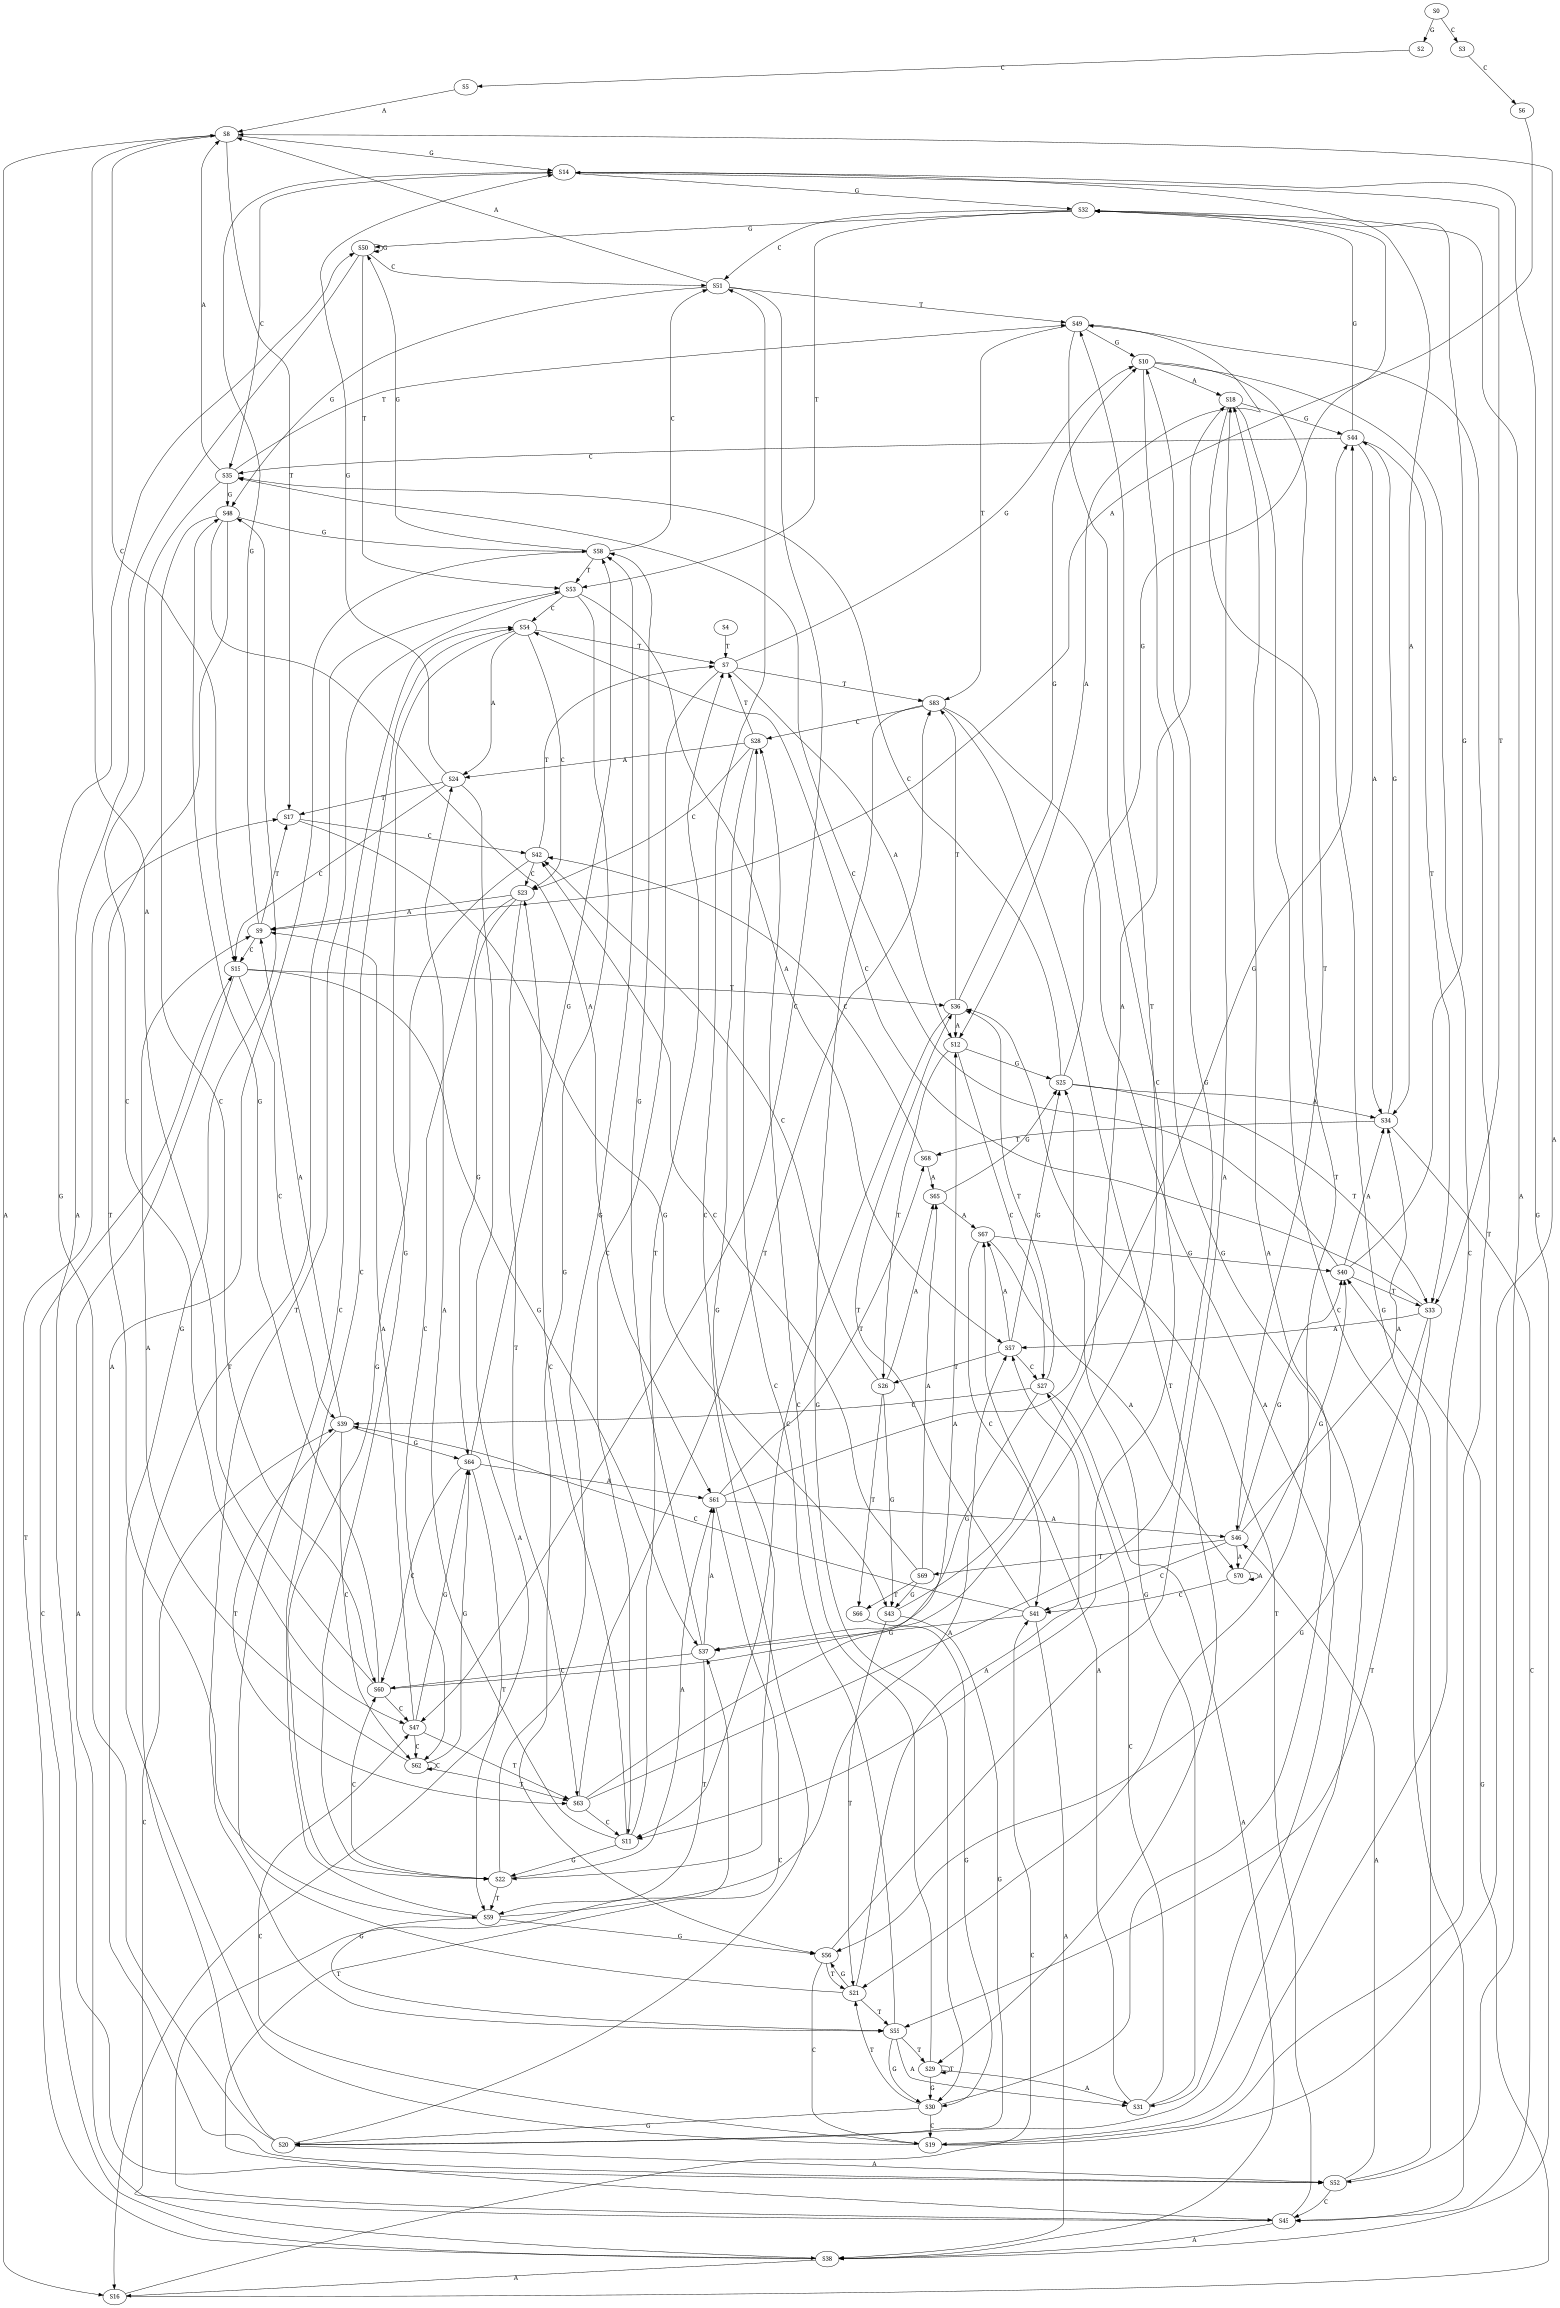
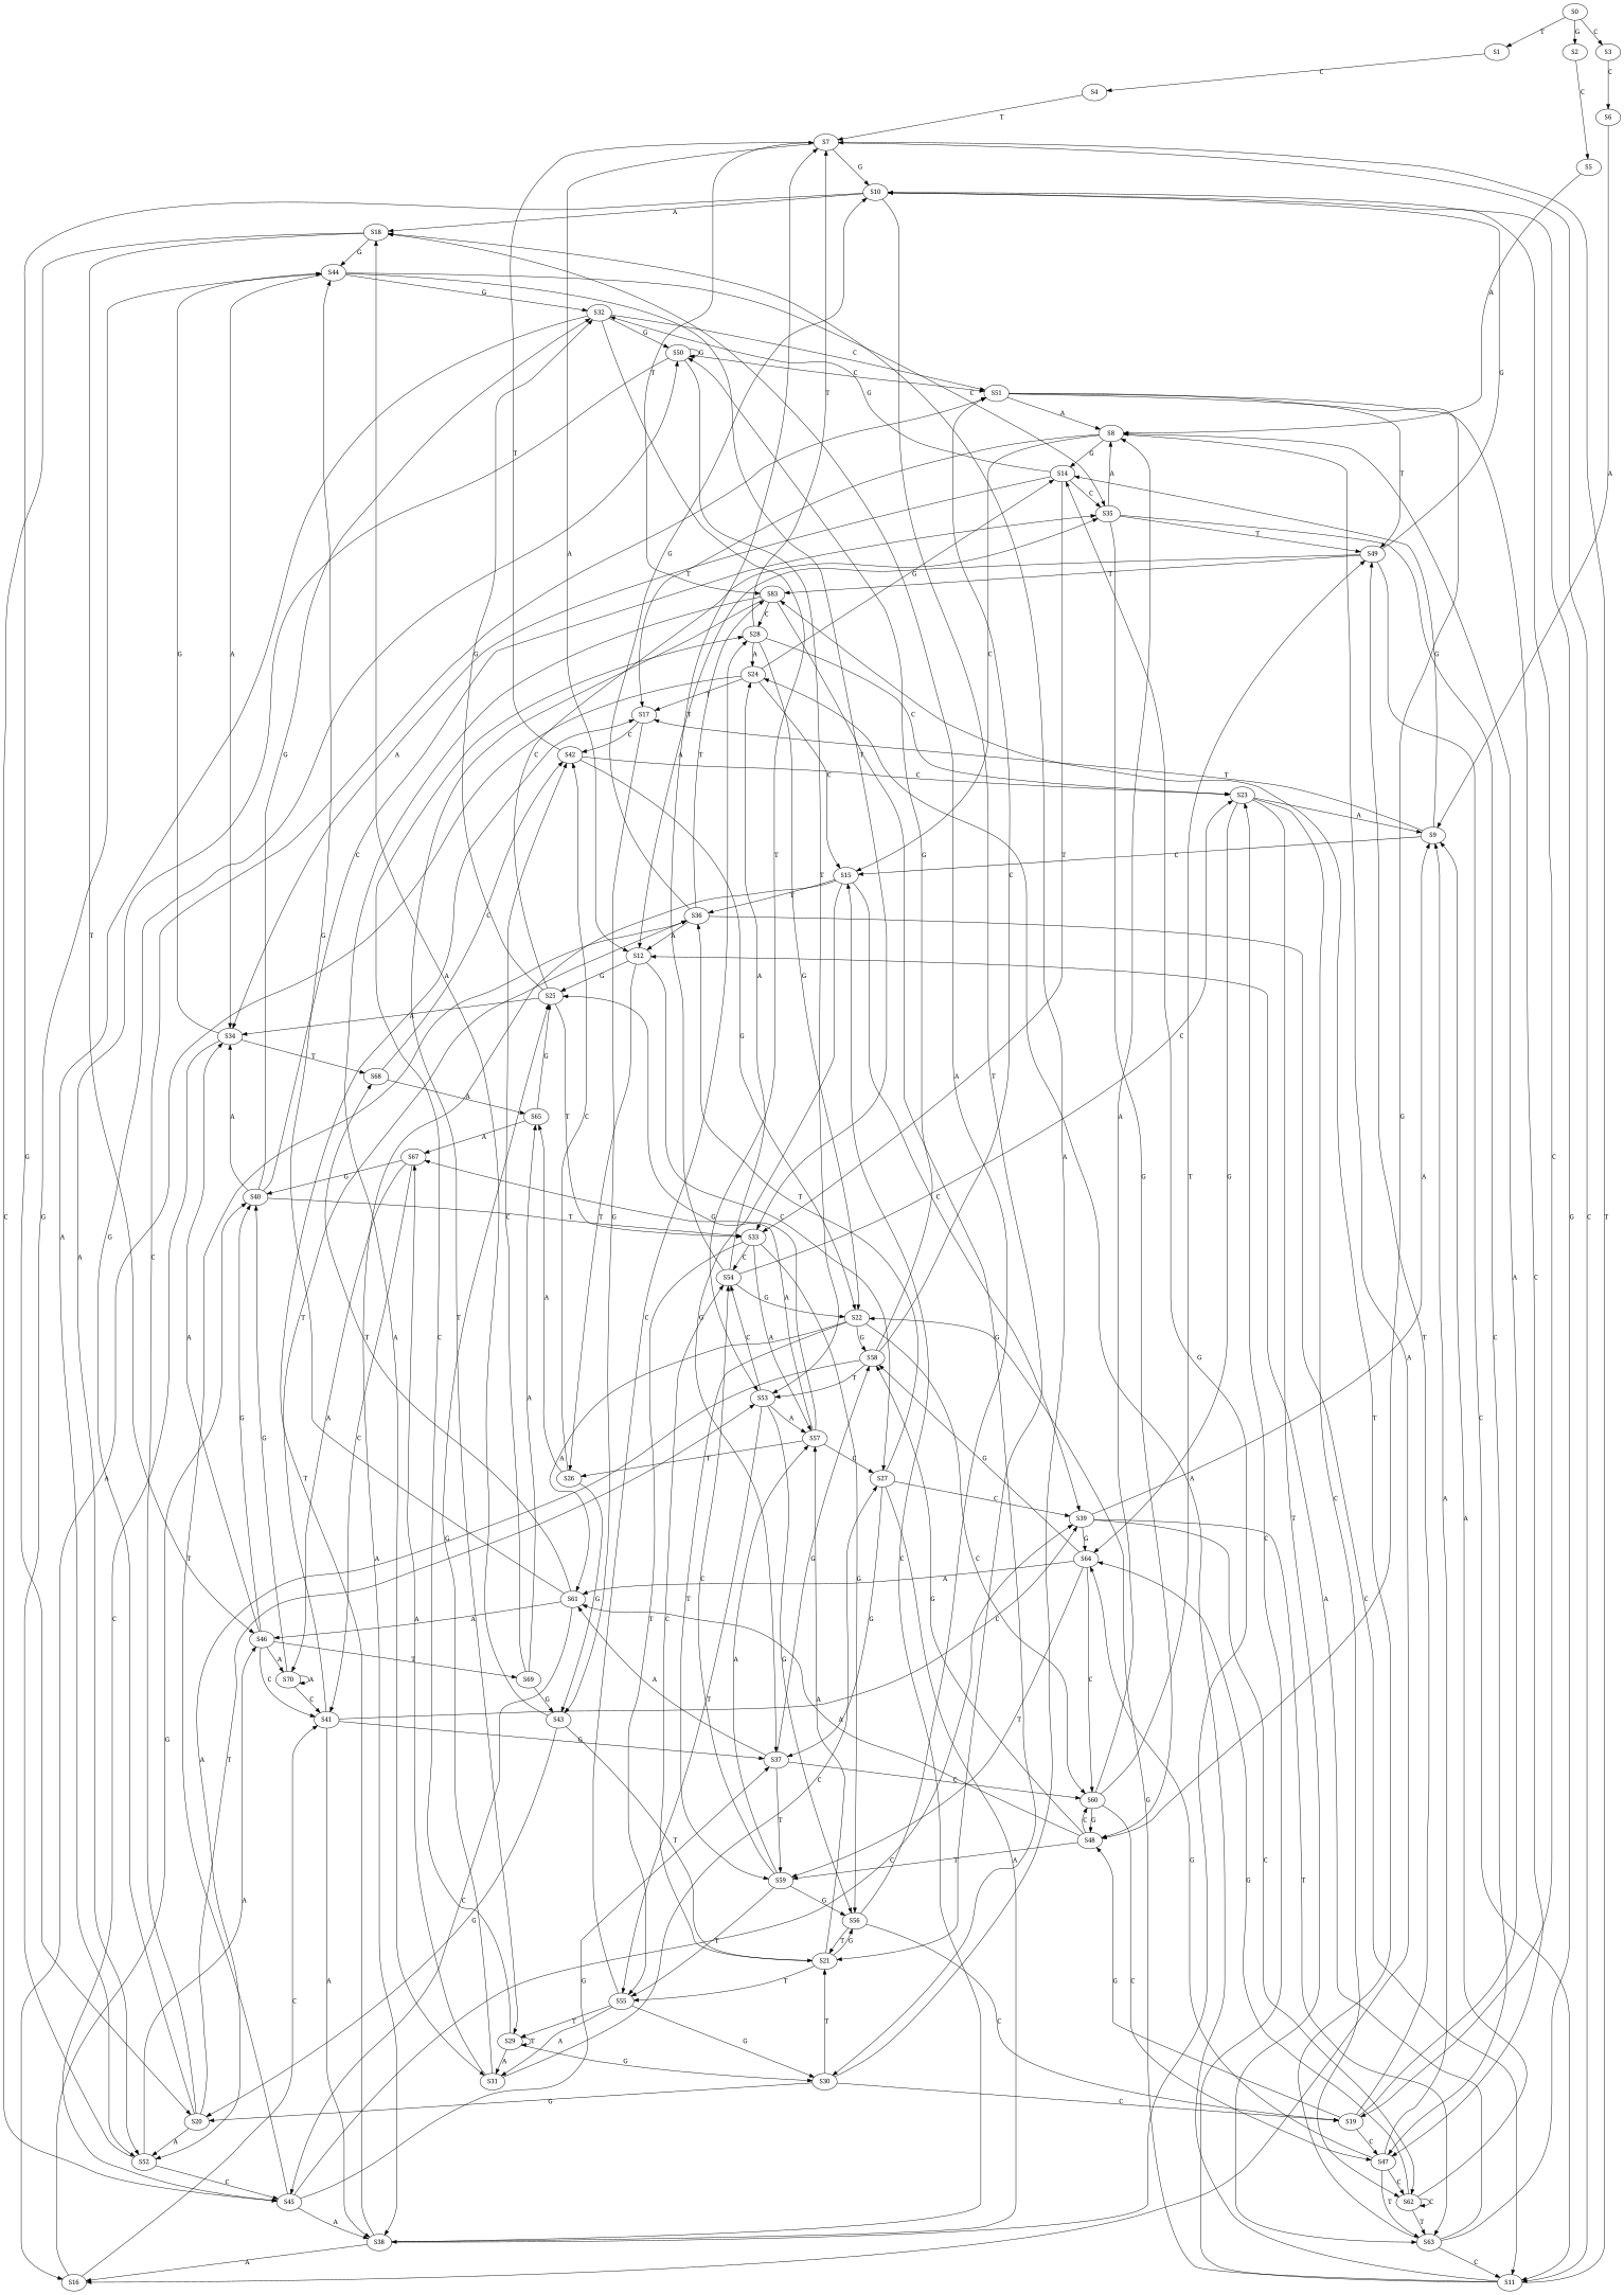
  strict digraph {
    fontname="Noto Serif"
    node [fontname="Noto Serif"]
    edge [fontname="Noto Serif"]
    S0
+   S1
    S2
    S3
    S4
    S5
    S6
    S7
    S8
    S9
    S10
    S11
    S12
    n14 [label=S83]
    S14
    S15
    S16
    S17
    S18
    S19
    S20
    S21
    S22
    S23
    S24
    S25
    S26
    S27
    S28
    S29
    S30
    S31
    S32
    S33
    S34
    S35
    S36
    S37
    S38
    S39
    S40
    S41
    S42
    S43
    S44
    S45
    S46
    S47
    S48
    S49
    S50
    S51
    S52
    S53
    S54
    S55
    S56
    S57
    S58
    S59
    S60
    S61
    S62
    S63
    S64
    S65
-   S66
    S67
    S68
    S69
    S70
+   S0 -> S1 [label=T]
    S0 -> S2 [label=G]
    S0 -> S3 [label=C]
+   S1 -> S4 [label=C]
    S2 -> S5 [label=C]
    S3 -> S6 [label=C]
    S4 -> S7 [label=T]
    S5 -> S8 [label=A]
    S6 -> S9 [label=A]
    S7 -> S10 [label=G]
    S7 -> S11 [label=C]
    S7 -> S12 [label=A]
    S7 -> n14 [label=T]
    S8 -> S14 [label=G]
    S8 -> S15 [label=C]
    S8 -> S16 [label=A]
    S8 -> S17 [label=T]
    S9 -> S14 [label=G]
    S9 -> S15 [label=C]
    S9 -> S17 [label=T]
    S10 -> S18 [label=A]
    S10 -> S19 [label=C]
    S10 -> S20 [label=G]
    S10 -> S21 [label=T]
    S11 -> S7 [label=T]
    S11 -> S22 [label=G]
    S11 -> S23 [label=C]
    S11 -> S24 [label=A]
    S12 -> S25 [label=G]
    S12 -> S26 [label=T]
    S12 -> S27 [label=C]
    n14 -> S28 [label=C]
    n14 -> S29 [label=T]
    n14 -> S30 [label=G]
    n14 -> S31 [label=A]
    S14 -> S32 [label=G]
    S14 -> S33 [label=T]
    S14 -> S34 [label=A]
    S14 -> S35 [label=C]
    S15 -> S36 [label=T]
    S15 -> S37 [label=G]
    S15 -> S38 [label=A]
    S15 -> S39 [label=C]
    S16 -> S40 [label=G]
    S16 -> S41 [label=C]
    S17 -> S42 [label=C]
    S17 -> S43 [label=G]
    S18 -> S44 [label=G]
    S18 -> S45 [label=C]
    S18 -> S46 [label=T]
    S19 -> S8 [label=A]
    S19 -> S47 [label=C]
    S19 -> S48 [label=G]
    S19 -> S49 [label=T]
    S20 -> S50 [label=G]
    S20 -> S51 [label=C]
    S20 -> S52 [label=A]
    S20 -> S53 [label=T]
    S21 -> S54 [label=C]
    S21 -> S55 [label=T]
    S21 -> S56 [label=G]
    S21 -> S57 [label=A]
    S22 -> S58 [label=G]
    S22 -> S59 [label=T]
    S22 -> S60 [label=C]
    S22 -> S61 [label=A]
    S23 -> S9 [label=A]
    S23 -> S62 [label=C]
    S23 -> S63 [label=T]
    S23 -> S64 [label=G]
    S24 -> S14 [label=G]
    S24 -> S15 [label=C]
    S24 -> S16 [label=A]
    S24 -> S17 [label=T]
    S25 -> S32 [label=G]
    S25 -> S33 [label=T]
    S25 -> S34 [label=A]
    S25 -> S35 [label=C]
    S26 -> S42 [label=C]
    S26 -> S43 [label=G]
    S26 -> S65 [label=A]
-   S26 -> S66 [label=T]
    S27 -> S36 [label=T]
    S27 -> S37 [label=G]
    S27 -> S38 [label=A]
    S27 -> S39 [label=C]
    S28 -> S7 [label=T]
    S28 -> S22 [label=G]
    S28 -> S23 [label=C]
    S28 -> S24 [label=A]
    S29 -> S28 [label=C]
    S29 -> S29 [label=T]
    S29 -> S30 [label=G]
    S29 -> S31 [label=A]
    S30 -> S18 [label=A]
    S30 -> S19 [label=C]
    S30 -> S20 [label=G]
    S30 -> S21 [label=T]
    S31 -> S25 [label=G]
    S31 -> S27 [label=C]
    S31 -> S67 [label=A]
    S32 -> S50 [label=G]
    S32 -> S51 [label=C]
    S32 -> S52 [label=A]
    S32 -> S53 [label=T]
    S33 -> S54 [label=C]
    S33 -> S55 [label=T]
    S33 -> S56 [label=G]
    S33 -> S57 [label=A]
    S34 -> S44 [label=G]
    S34 -> S45 [label=C]
    S34 -> S68 [label=T]
    S35 -> S8 [label=A]
    S35 -> S47 [label=C]
    S35 -> S48 [label=G]
    S35 -> S49 [label=T]
    S36 -> S10 [label=G]
    S36 -> S11 [label=C]
    S36 -> S12 [label=A]
    S36 -> n14 [label=T]
    S37 -> S58 [label=G]
    S37 -> S59 [label=T]
    S37 -> S60 [label=C]
    S37 -> S61 [label=A]
    S38 -> S14 [label=G]
    S38 -> S15 [label=C]
    S38 -> S16 [label=A]
    S38 -> S17 [label=T]
    S39 -> S9 [label=A]
    S39 -> S62 [label=C]
    S39 -> S63 [label=T]
    S39 -> S64 [label=G]
    S40 -> S32 [label=G]
    S40 -> S33 [label=T]
    S40 -> S34 [label=A]
    S40 -> S35 [label=C]
    S41 -> S36 [label=T]
    S41 -> S37 [label=G]
    S41 -> S38 [label=A]
    S41 -> S39 [label=C]
    S42 -> S7 [label=T]
    S42 -> S22 [label=G]
    S42 -> S23 [label=C]
    S43 -> S18 [label=A]
    S43 -> S20 [label=G]
    S43 -> S21 [label=T]
    S44 -> S32 [label=G]
    S44 -> S33 [label=T]
    S44 -> S34 [label=A]
    S44 -> S35 [label=C]
    S45 -> S36 [label=T]
    S45 -> S37 [label=G]
    S45 -> S38 [label=A]
    S45 -> S39 [label=C]
    S46 -> S34 [label=A]
    S46 -> S40 [label=G]
    S46 -> S41 [label=C]
    S46 -> S69 [label=T]
    S46 -> S70 [label=A]
    S47 -> S9 [label=A]
    S47 -> S62 [label=C]
    S47 -> S63 [label=T]
    S47 -> S64 [label=G]
    S48 -> S58 [label=G]
    S48 -> S59 [label=T]
    S48 -> S60 [label=C]
    S48 -> S61 [label=A]
    S49 -> S10 [label=G]
    S49 -> S11 [label=C]
    S49 -> S12 [label=A]
    S49 -> n14 [label=T]
    S50 -> S50 [label=G]
    S50 -> S51 [label=C]
    S50 -> S52 [label=A]
    S50 -> S53 [label=T]
    S51 -> S8 [label=A]
    S51 -> S47 [label=C]
    S51 -> S48 [label=G]
    S51 -> S49 [label=T]
    S52 -> S44 [label=G]
    S52 -> S45 [label=C]
    S52 -> S46 [label=A]
    S53 -> S54 [label=C]
    S53 -> S55 [label=T]
    S53 -> S56 [label=G]
    S53 -> S57 [label=A]
    S54 -> S7 [label=T]
    S54 -> S22 [label=G]
    S54 -> S23 [label=C]
    S54 -> S24 [label=A]
    S55 -> S28 [label=C]
    S55 -> S29 [label=T]
    S55 -> S30 [label=G]
    S55 -> S31 [label=A]
    S56 -> S18 [label=A]
    S56 -> S19 [label=C]
    S56 -> S21 [label=T]
    S57 -> S25 [label=G]
    S57 -> S26 [label=T]
    S57 -> S27 [label=C]
    S57 -> S67 [label=A]
    S58 -> S50 [label=G]
    S58 -> S51 [label=C]
    S58 -> S52 [label=A]
    S58 -> S53 [label=T]
    S59 -> S54 [label=C]
    S59 -> S55 [label=T]
    S59 -> S56 [label=G]
    S59 -> S57 [label=A]
    S60 -> S8 [label=A]
    S60 -> S47 [label=C]
    S60 -> S48 [label=G]
    S60 -> S49 [label=T]
    S61 -> S44 [label=G]
    S61 -> S45 [label=C]
    S61 -> S46 [label=A]
    S61 -> S68 [label=T]
    S62 -> S9 [label=A]
    S62 -> S62 [label=C]
    S62 -> S63 [label=T]
    S62 -> S64 [label=G]
    S63 -> S10 [label=G]
    S63 -> S11 [label=C]
    S63 -> S12 [label=A]
    S63 -> n14 [label=T]
    S64 -> S58 [label=G]
    S64 -> S59 [label=T]
    S64 -> S60 [label=C]
    S64 -> S61 [label=A]
    S65 -> S25 [label=G]
    S65 -> S67 [label=A]
-   S66 -> S30 [label=G]
    S67 -> S40 [label=G]
    S67 -> S41 [label=C]
    S67 -> S70 [label=A]
    S68 -> S42 [label=C]
    S68 -> S65 [label=A]
    S69 -> S42 [label=C]
    S69 -> S43 [label=G]
    S69 -> S65 [label=A]
-   S69 -> S66 [label=T]
    S70 -> S40 [label=G]
    S70 -> S41 [label=C]
    S70 -> S70 [label=A]
  }
